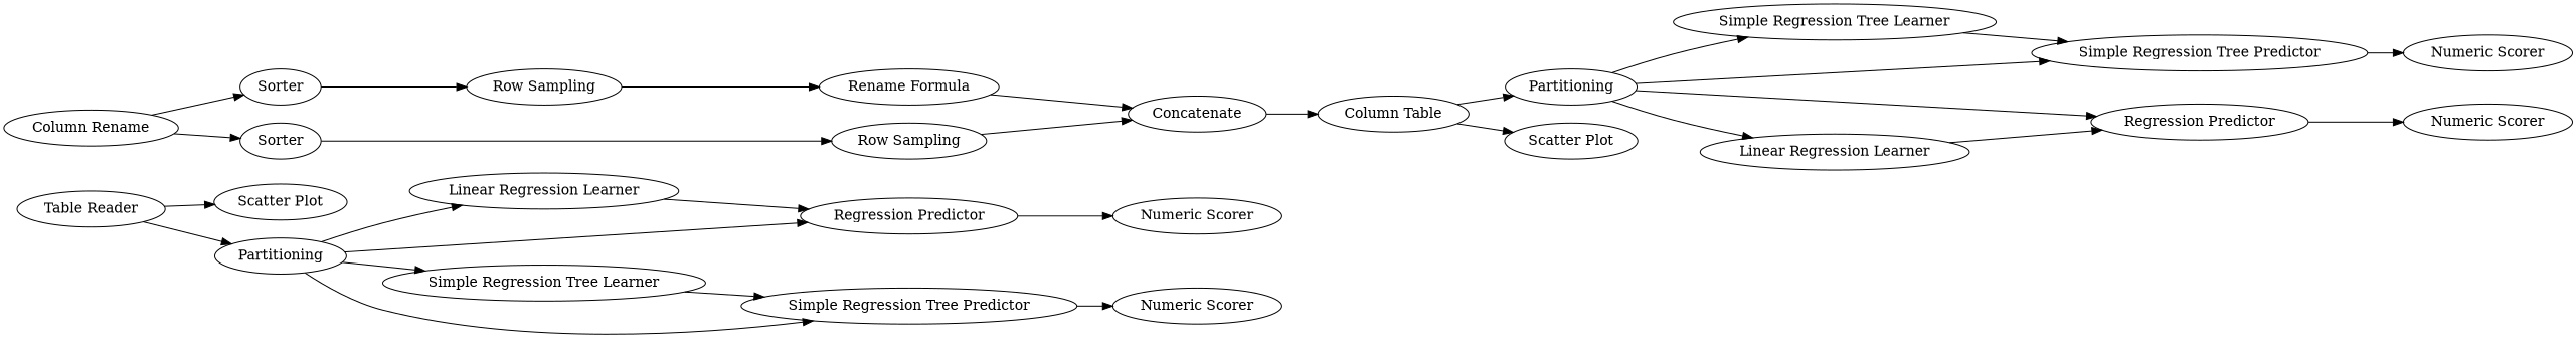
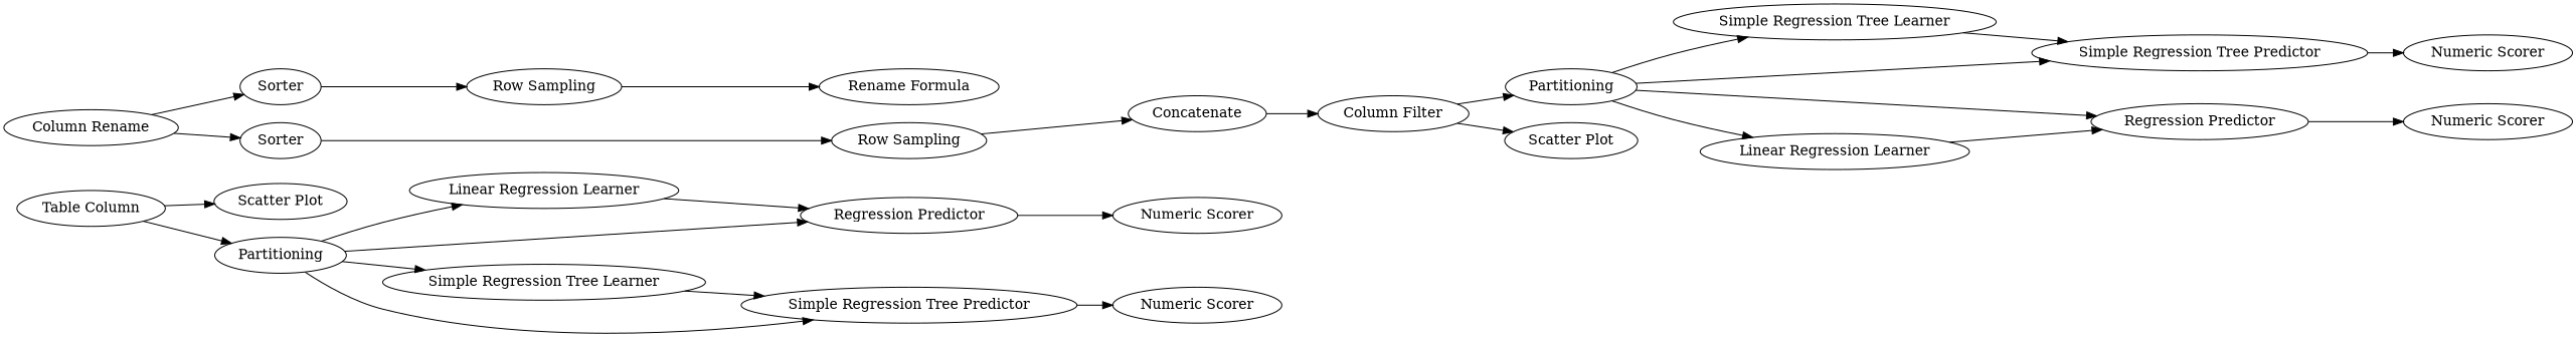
  digraph {
    rankdir=LR
    n1 [label="Scatter Plot"]
    n2 [label=Partitioning]
    n3 [label="Linear Regression Learner"]
    n4 [label="Regression Predictor"]
    n5 [label="Simple Regression Tree Learner"]
    n6 [label="Simple Regression Tree Predictor"]
    n7 [label="Numeric Scorer"]
    n8 [label="Numeric Scorer"]
    n9 [label=Partitioning]
    n10 [label="Simple Regression Tree Learner"]
    n11 [label="Regression Predictor"]
    n12 [label="Linear Regression Learner"]
    n13 [label="Simple Regression Tree Predictor"]
    n14 [label="Numeric Scorer"]
    n15 [label="Numeric Scorer"]
    n16 [label=Concatenate]
-   n17 [label="Column Table"]
+   n17 [label="Column Filter"]
    n18 [label="Scatter Plot"]
    n19 [label="Column Rename"]
    n20 [label=Sorter]
    n21 [label=Sorter]
    n22 [label="Row Sampling"]
    n23 [label="Row Sampling"]
    n24 [label="Rename Formula"]
-   n25 [label="Table Reader"]
+   n25 [label="Table Column"]
    n2 -> n3
    n2 -> n4
    n2 -> n5
    n2 -> n6
    n3 -> n4
    n4 -> n7
    n5 -> n6
    n6 -> n8
    n9 -> n10
    n9 -> n11
    n9 -> n12
    n9 -> n13
    n10 -> n13
    n11 -> n14
    n12 -> n11
    n13 -> n15
    n16 -> n17
    n17 -> n9
    n17 -> n18
    n19 -> n20
    n19 -> n21
    n20 -> n22
    n21 -> n23
    n22 -> n24
    n23 -> n16
-   n24 -> n16
    n25 -> n1
    n25 -> n2
  }
